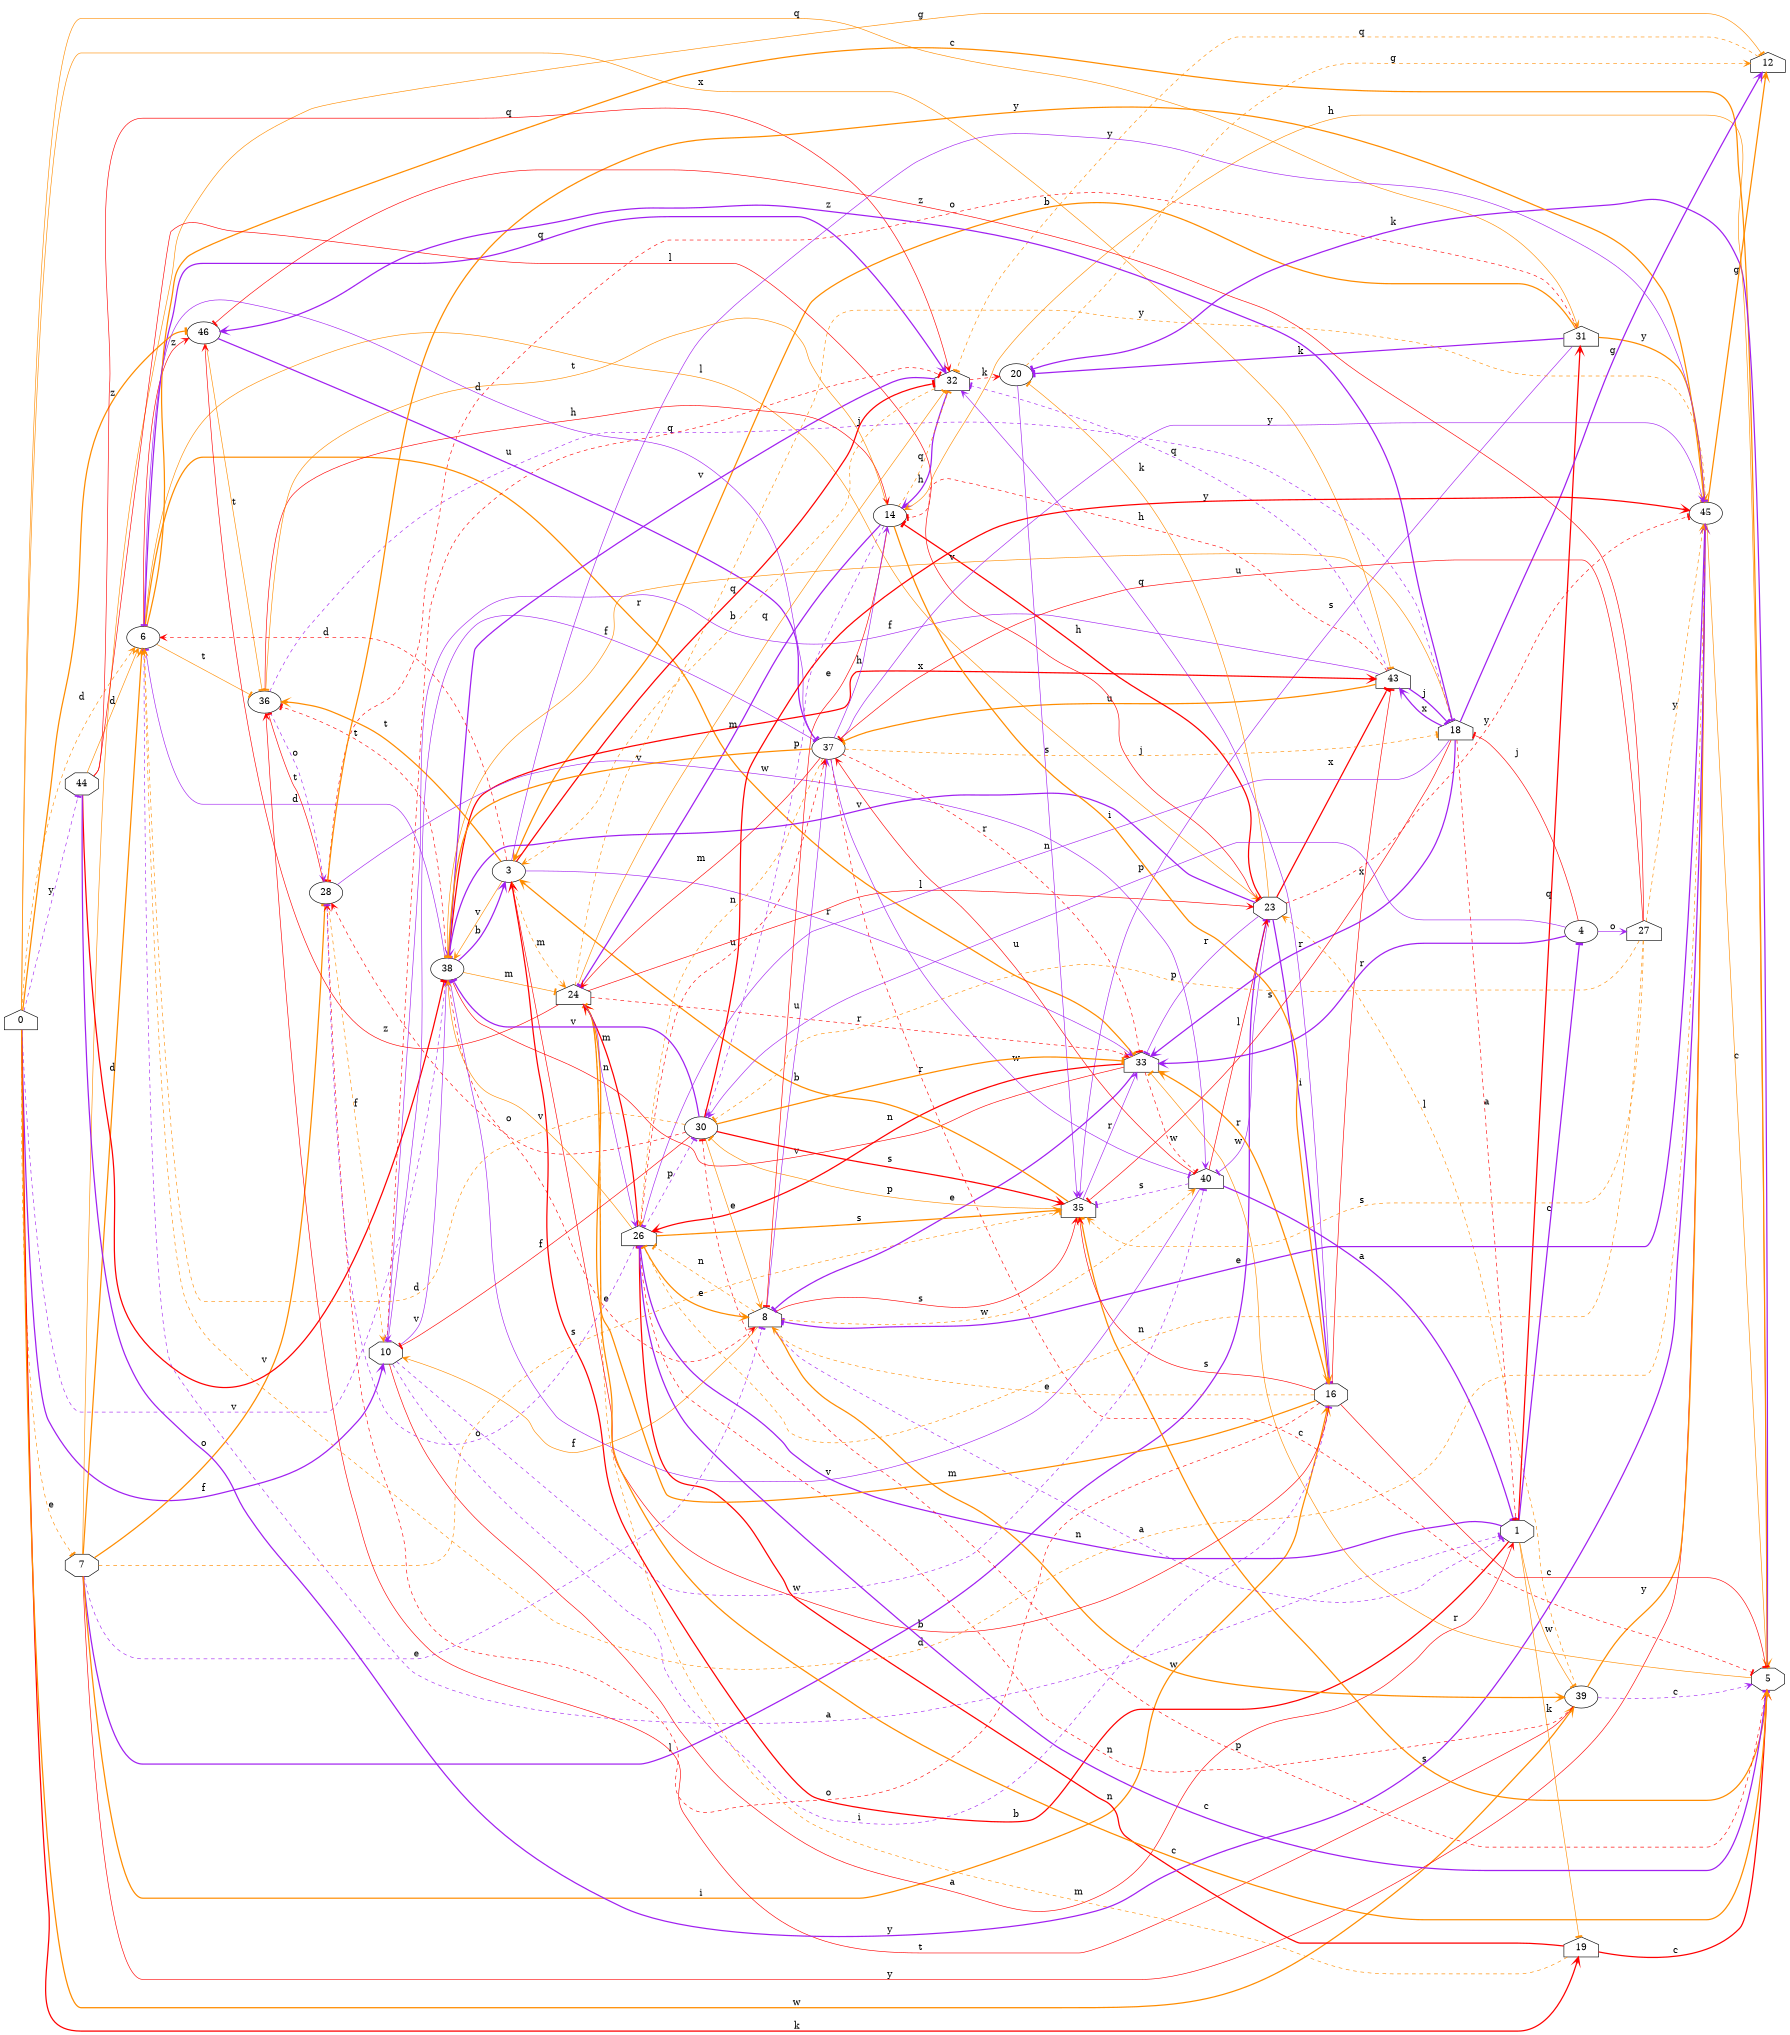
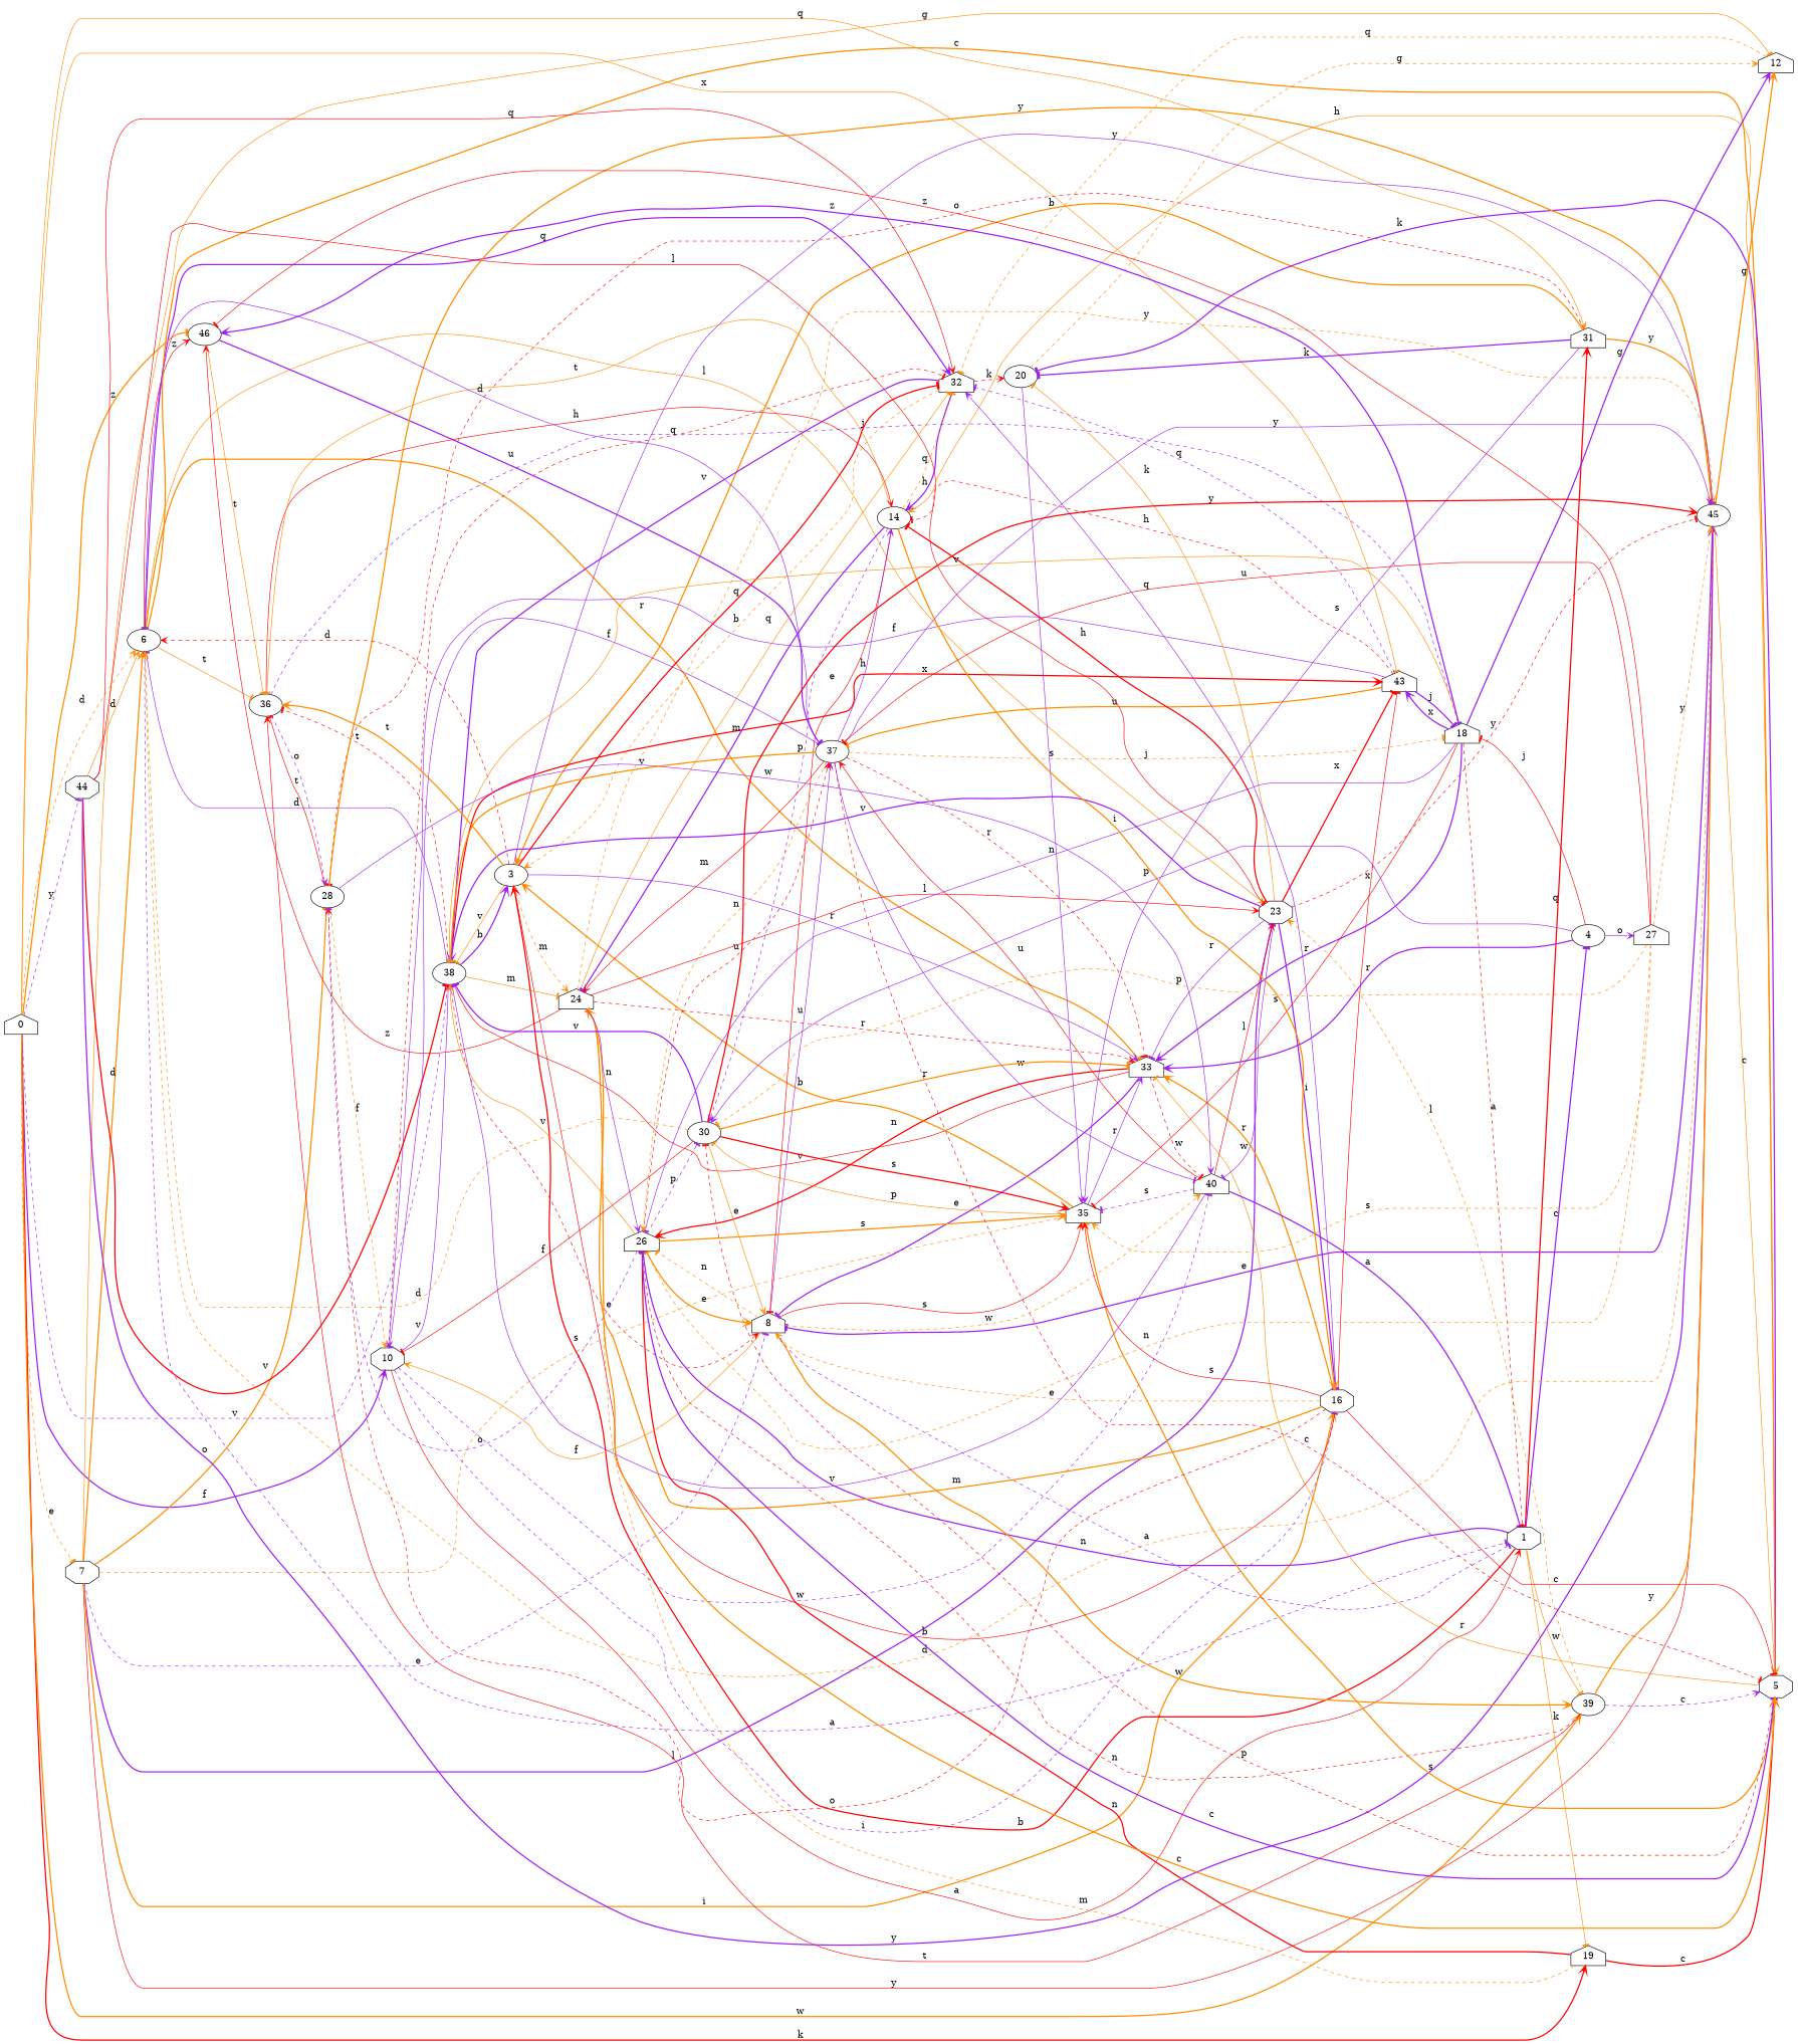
  strict digraph {
    rankdir=LR
    node [shape=house]
    edge [arrowhead=tee color=darkorange style=solid]
    6 [shape=ellipse]
    0
    7 [shape=octagon]
    10 [shape=octagon]
    19
    31
    38 [shape=ellipse]
    39 [shape=ellipse]
    43
    44 [shape=octagon]
    46 [shape=ellipse]
    1 [shape=octagon]
    32
    33
    36 [shape=ellipse]
    5 [shape=octagon]
    23 [shape=octagon]
    45 [shape=ellipse]
    35
    8
    12
    16 [shape=octagon]
    28 [shape=ellipse]
    40
    26
    24
    3 [shape=ellipse]
    20 [shape=ellipse]
    18
    14 [shape=ellipse]
    37 [shape=ellipse]
    4 [shape=ellipse]
    27
    30 [shape=ellipse]
    6 -> 46 [arrowhead=vee color=red label=z]
    6 -> 1 [color=purple label=a style=dashed]
    6 -> 32 [arrowhead=vee color=purple label=q style=bold]
    6 -> 33 [label=r style=bold]
    6 -> 36 [label=t]
    6 -> 5 [arrowhead=vee label=c style=bold]
    6 -> 23 [arrowhead=vee label=l]
    0 -> 6 [arrowhead=vee label=d style=dashed]
    0 -> 7 [label=e style=dashed]
    0 -> 10 [arrowhead=vee color=purple label=f style=bold]
    0 -> 19 [arrowhead=vee color=red label=k style=bold]
    0 -> 31 [arrowhead=vee label=q]
    0 -> 38 [color=purple label=v style=dashed]
    0 -> 39 [arrowhead=vee label=w style=bold]
    0 -> 43 [label=x]
    0 -> 44 [color=purple label=y style=dashed]
    0 -> 46 [label=z style=bold]
    7 -> 6 [arrowhead=vee label=d style=bold]
    7 -> 23 [color=purple label=l style=bold]
    7 -> 45 [arrowhead=vee color=red label=y]
    7 -> 35 [label=s style=dashed]
    7 -> 8 [color=purple label=e style=dashed]
    7 -> 12 [label=g]
    7 -> 16 [arrowhead=vee label=i style=bold]
    7 -> 28 [label=o style=bold]
    10 -> 38 [arrowhead=vee color=purple label=v]
    10 -> 1 [arrowhead=vee color=red label=a]
    10 -> 32 [color=red label=q style=dashed]
    10 -> 16 [color=purple label=i style=dashed]
    10 -> 40 [color=purple label=w style=dashed]
    19 -> 5 [arrowhead=vee color=red label=c style=bold]
    19 -> 26 [color=red label=n style=bold]
    19 -> 24 [label=m style=dashed]
    31 -> 45 [arrowhead=vee label=y style=bold]
    31 -> 35 [arrowhead=vee color=purple label=s]
    31 -> 28 [color=red label=o style=dashed]
    31 -> 3 [arrowhead=vee label=b style=bold]
    31 -> 20 [color=purple label=k style=bold]
    38 -> 6 [color=purple label=d]
    38 -> 43 [arrowhead=vee color=red label=x style=bold]
    38 -> 36 [color=red label=t style=dashed]
    38 -> 8 [arrowhead=vee color=red label=e style=dashed]
    38 -> 24 [label=m]
    38 -> 3 [arrowhead=vee color=purple label=b style=bold]
    39 -> 36 [arrowhead=vee color=red label=t]
    39 -> 5 [arrowhead=vee color=purple label=c style=dashed]
    39 -> 23 [arrowhead=vee label=l style=dashed]
    39 -> 45 [arrowhead=vee label=y style=bold]
    39 -> 26 [color=red label=n style=dashed]
    43 -> 10 [arrowhead=vee color=purple label=f]
    43 -> 32 [color=purple label=q style=dashed]
    43 -> 18 [color=purple label=j style=bold]
    43 -> 14 [color=red label=h style=dashed]
    43 -> 37 [label=u style=bold]
    44 -> 6 [arrowhead=vee label=d]
    44 -> 38 [color=red label=v style=bold]
    44 -> 32 [arrowhead=vee color=red label=q]
    44 -> 23 [color=red label=l]
    44 -> 45 [arrowhead=vee color=purple label=y style=bold]
    46 -> 36 [label=t]
    46 -> 37 [color=purple label=u style=bold]
    1 -> 19 [label=k]
    1 -> 31 [arrowhead=vee color=red label=q style=bold]
    1 -> 39 [label=w]
    1 -> 26 [color=purple label=n style=bold]
    1 -> 3 [arrowhead=vee color=red label=b style=bold]
    1 -> 4 [color=purple label=c style=bold]
    32 -> 38 [arrowhead=vee color=purple label=v style=bold]
    32 -> 3 [arrowhead=vee label=b style=dashed]
    32 -> 20 [arrowhead=vee color=red label=k style=dashed]
    32 -> 14 [arrowhead=vee color=purple label=h style=bold]
    33 -> 38 [color=red label=v]
    33 -> 8 [color=purple label=e style=bold]
    33 -> 40 [color=red label=w style=dashed]
    33 -> 26 [arrowhead=vee color=red label=n style=bold]
    36 -> 28 [arrowhead=vee color=purple label=o style=dashed]
    36 -> 18 [color=purple label=j style=dashed]
    36 -> 14 [arrowhead=vee color=red label=h]
    5 -> 33 [label=r]
    5 -> 35 [label=s style=bold]
    5 -> 20 [color=purple label=k style=bold]
    5 -> 14 [arrowhead=vee label=h]
    5 -> 30 [color=red label=p style=dashed]
    23 -> 38 [color=purple label=v style=bold]
    23 -> 43 [color=red label=x style=bold]
    23 -> 33 [color=purple label=r]
    23 -> 45 [color=red label=y style=dashed]
    23 -> 16 [color=purple label=i style=bold]
    23 -> 40 [color=purple label=w]
    23 -> 20 [label=k]
    23 -> 14 [color=red label=h style=bold]
    45 -> 6 [arrowhead=vee label=d style=dashed]
    45 -> 5 [label=c]
    45 -> 8 [color=purple label=e style=bold]
    45 -> 12 [arrowhead=vee label=g style=bold]
    35 -> 33 [arrowhead=vee color=purple label=r]
    35 -> 3 [arrowhead=vee label=b style=bold]
    35 -> 30 [label=p]
    8 -> 10 [arrowhead=vee label=f]
    8 -> 39 [arrowhead=vee label=w style=bold]
    8 -> 1 [color=purple label=a style=dashed]
    8 -> 35 [arrowhead=vee color=red label=s]
    8 -> 40 [arrowhead=vee label=w style=dashed]
    8 -> 26 [label=n style=dashed]
    8 -> 37 [arrowhead=vee color=purple label=u]
    12 -> 32 [label=q style=dashed]
    16 -> 43 [color=red label=x]
    16 -> 32 [arrowhead=vee color=purple label=q]
    16 -> 33 [arrowhead=vee label=r style=bold]
    16 -> 5 [color=red label=c]
    16 -> 35 [arrowhead=vee color=red label=s]
    16 -> 8 [arrowhead=vee label=e style=dashed]
    16 -> 28 [arrowhead=vee color=red label=o style=dashed]
    16 -> 24 [arrowhead=vee label=m style=bold]
    16 -> 3 [arrowhead=vee color=red label=b]
    28 -> 10 [arrowhead=vee label=f style=dashed]
    28 -> 36 [color=red label=t]
    28 -> 45 [label=y style=bold]
    28 -> 40 [arrowhead=vee color=purple label=w]
    40 -> 38 [color=purple label=v]
    40 -> 1 [color=purple label=a style=bold]
    40 -> 23 [arrowhead=vee color=red label=l]
    40 -> 35 [color=purple label=s style=dashed]
    40 -> 37 [arrowhead=vee color=red label=u]
    26 -> 38 [arrowhead=vee label=v]
    26 -> 5 [color=purple label=c style=bold]
    26 -> 35 [arrowhead=vee label=s style=bold]
    26 -> 8 [arrowhead=vee label=e style=bold]
    26 -> 28 [color=purple label=o style=dashed]
-   26 -> 24 [arrowhead=vee color=red label=m style=bold]
    26 -> 37 [arrowhead=vee color=red label=u style=dashed]
    26 -> 30 [color=purple label=p style=dashed]
    24 -> 46 [arrowhead=vee color=red label=z]
    24 -> 32 [label=q]
    24 -> 33 [arrowhead=vee color=red label=r style=dashed]
    24 -> 5 [arrowhead=vee label=c style=bold]
    24 -> 23 [arrowhead=vee color=red label=l]
    24 -> 45 [label=y style=dashed]
    24 -> 26 [arrowhead=vee color=purple label=n]
    3 -> 6 [arrowhead=vee color=red label=d style=dashed]
-   3 -> 38 [arrowhead=vee label=v]
+   3 -> 38 [label=v]
    3 -> 32 [color=red label=q style=bold]
    3 -> 33 [arrowhead=vee color=purple label=r]
    3 -> 36 [arrowhead=vee label=t style=bold]
    3 -> 45 [color=purple label=y]
    3 -> 24 [arrowhead=vee label=m style=dashed]
    20 -> 35 [arrowhead=vee color=purple label=s]
    20 -> 12 [arrowhead=vee label=g style=dashed]
    18 -> 38 [label=v]
    18 -> 43 [arrowhead=vee color=purple label=x style=bold]
    18 -> 46 [arrowhead=vee color=purple label=z style=bold]
    18 -> 1 [color=red label=a style=dashed]
    18 -> 33 [arrowhead=vee color=purple label=r style=bold]
    18 -> 35 [color=red label=s]
    18 -> 12 [arrowhead=vee color=purple label=g style=bold]
    18 -> 26 [color=purple label=n]
    14 -> 32 [label=q style=dashed]
    14 -> 36 [label=t]
    14 -> 8 [color=red label=e]
    14 -> 16 [arrowhead=vee label=i style=bold]
    14 -> 24 [color=purple label=m style=bold]
    14 -> 30 [arrowhead=vee color=purple label=p style=dashed]
    37 -> 6 [color=purple label=d]
    37 -> 10 [color=purple label=f]
    37 -> 38 [label=v style=bold]
    37 -> 33 [color=red label=r style=dashed]
    37 -> 5 [color=red label=c style=dashed]
    37 -> 45 [arrowhead=vee color=purple label=y]
    37 -> 40 [color=purple label=w]
    37 -> 26 [arrowhead=vee label=n style=dashed]
    37 -> 24 [arrowhead=vee color=red label=m]
    37 -> 18 [label=j style=dashed]
    37 -> 14 [arrowhead=vee color=purple label=h]
    4 -> 33 [arrowhead=vee color=purple label=r style=bold]
    4 -> 18 [color=red label=j]
    4 -> 27 [arrowhead=vee color=purple label=o]
    4 -> 30 [arrowhead=vee color=purple label=p]
    27 -> 46 [color=red label=z]
    27 -> 45 [arrowhead=vee label=y style=dashed]
    27 -> 35 [arrowhead=vee label=s style=dashed]
    27 -> 26 [label=n style=dashed]
    27 -> 37 [color=red label=u]
    27 -> 30 [label=p style=dashed]
    30 -> 6 [arrowhead=vee label=d style=dashed]
    30 -> 10 [color=red label=f]
    30 -> 38 [color=purple label=v style=bold]
    30 -> 33 [label=r style=bold]
    30 -> 45 [arrowhead=vee color=red label=y style=bold]
    30 -> 35 [arrowhead=vee color=red label=s style=bold]
    30 -> 8 [arrowhead=vee label=e]
-   30 -> 28 [arrowhead=vee color=red label=o style=dashed]
  }
